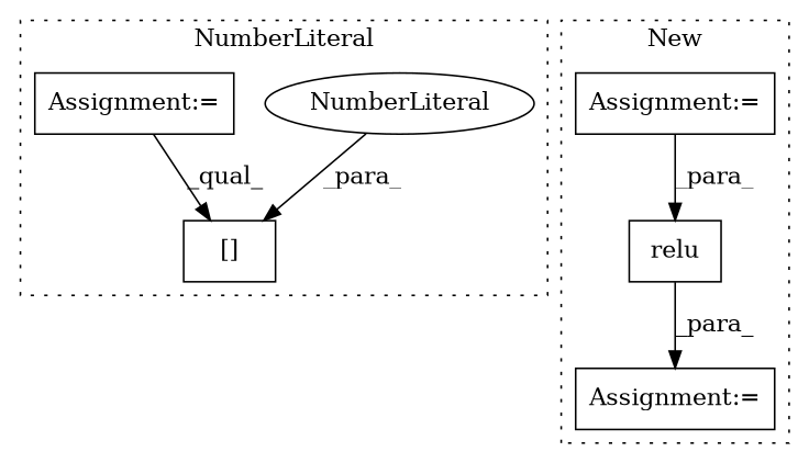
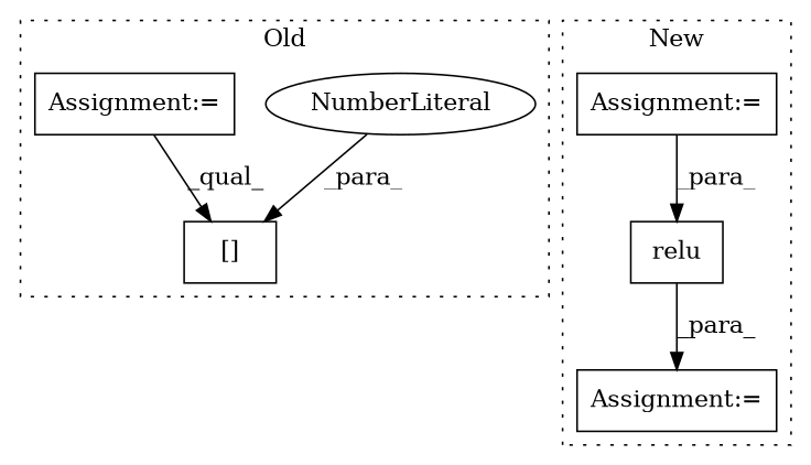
  digraph {
    node [a=7 l=1 shape=box]
    n1 [a=2 l="19,1" label="[]" s="1946,1966"]
    n2 [a=34 label=NumberLiteral s=1965 shape=ellipse]
    n3 [label="Assignment:=" s=1068]
    n4 [a=32 l="5,1" label=relu s="2048,2060"]
    n5 [label="Assignment:=" s=2166]
    n6 [label="Assignment:=" s=1551]
    subgraph cluster_1 {
-     label=NumberLiteral
+     label=Old
      style=dotted
      n1
      n2
      n3
    }
    subgraph cluster_2 {
      label=New
      style=dotted
      n4
      n5
      n6
    }
    n2 -> n1 [label=_para_]
    n3 -> n1 [label=_qual_]
    n4 -> n5 [label=_para_]
    n6 -> n4 [label=_para_]
  }
